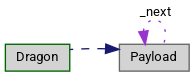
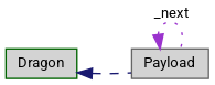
  digraph {
    rankdir=LR
    fontname=Roboto
    node [fillcolor=lightgrey fontname=Roboto fontsize=10 shape=record style=filled]
    edge [dir=back fontname=Roboto fontsize=10 labelfontname=Helvetica labelfontsize=10]
    n1 [color=darkgreen fontcolor=black height=0.2 label=Dragon width=0.4]
    n2 [color=gray40 height=0.2 label=Payload width=0.4]
-   n2 -> n1 [color=midnightblue style=dashed]
+   n1 -> n2 [color=midnightblue style=dashed]
    n2 -> n2 [color=darkorchid3 label=" _next" style=dotted]
  }
